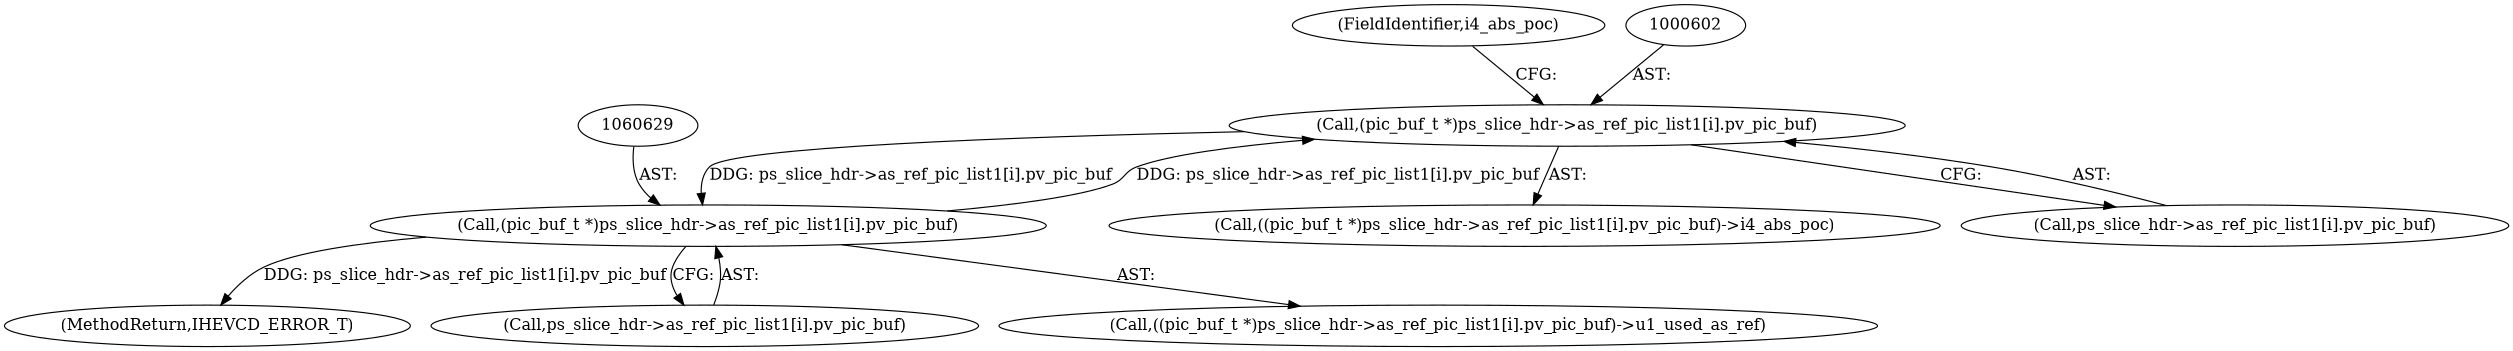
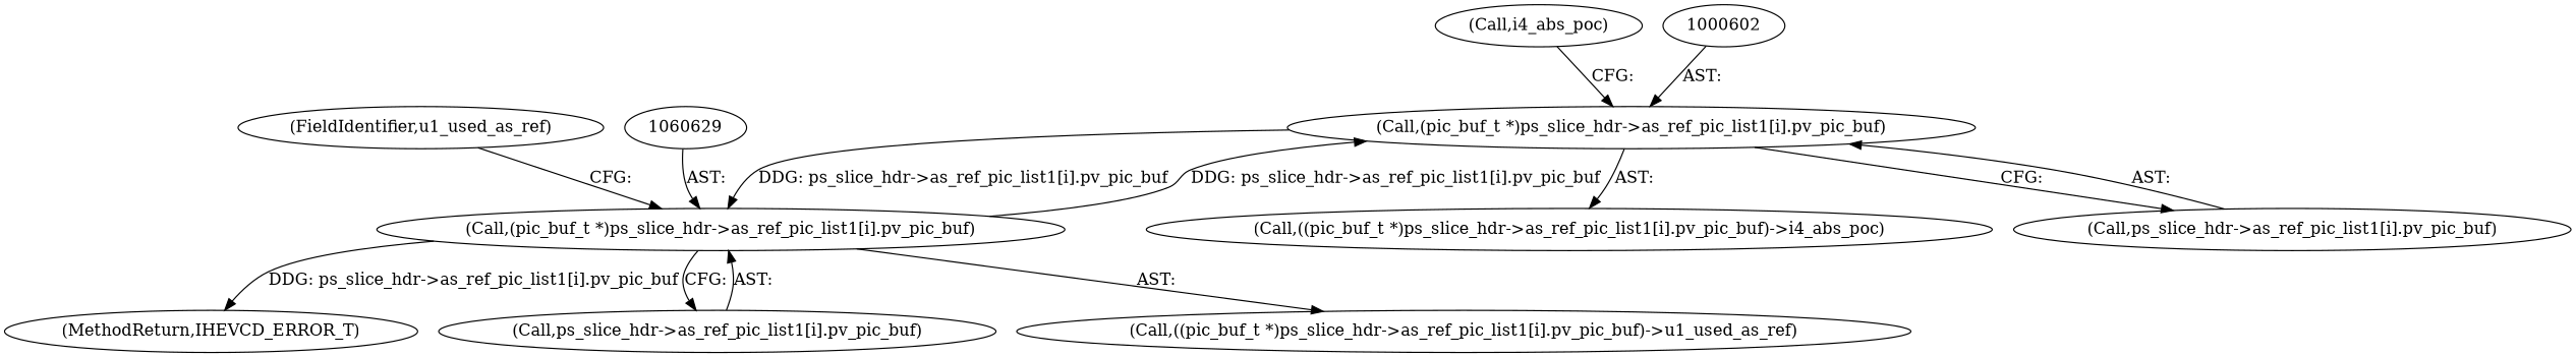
  digraph {
    n1 [label="(Call,(pic_buf_t *)ps_slice_hdr->as_ref_pic_list1[i].pv_pic_buf)"]
    n2 [label="(Call,(pic_buf_t *)ps_slice_hdr->as_ref_pic_list1[i].pv_pic_buf)"]
    n3 [label="(Call,((pic_buf_t *)ps_slice_hdr->as_ref_pic_list1[i].pv_pic_buf)->i4_abs_poc)"]
    n4 [label="(Call,ps_slice_hdr->as_ref_pic_list1[i].pv_pic_buf)"]
    n5 [label="(MethodReturn,IHEVCD_ERROR_T)"]
    n6 [label="(Call,ps_slice_hdr->as_ref_pic_list1[i].pv_pic_buf)"]
    n7 [label="(Call,((pic_buf_t *)ps_slice_hdr->as_ref_pic_list1[i].pv_pic_buf)->u1_used_as_ref)"]
-   n9 [label="(FieldIdentifier,i4_abs_poc)"]
+   n8 [label="(FieldIdentifier,u1_used_as_ref)"]
+   n9 [label="(Call,i4_abs_poc)"]
    1000602
    n11 [label=1060629]
    n1 -> n2 [label="DDG: ps_slice_hdr->as_ref_pic_list1[i].pv_pic_buf"]
    n1 -> n3 [label="AST: "]
    n1 -> n4 [label="CFG: "]
    n2 -> n1 [label="DDG: ps_slice_hdr->as_ref_pic_list1[i].pv_pic_buf"]
    n2 -> n5 [label="DDG: ps_slice_hdr->as_ref_pic_list1[i].pv_pic_buf"]
    n2 -> n6 [label="CFG: "]
    n2 -> n7 [label="AST: "]
    n4 -> n1 [label="AST: "]
    n6 -> n2 [label="AST: "]
+   n8 -> n2 [label="CFG: "]
    n9 -> n1 [label="CFG: "]
    1000602 -> n1 [label="AST: "]
    n11 -> n2 [label="AST: "]
  }
